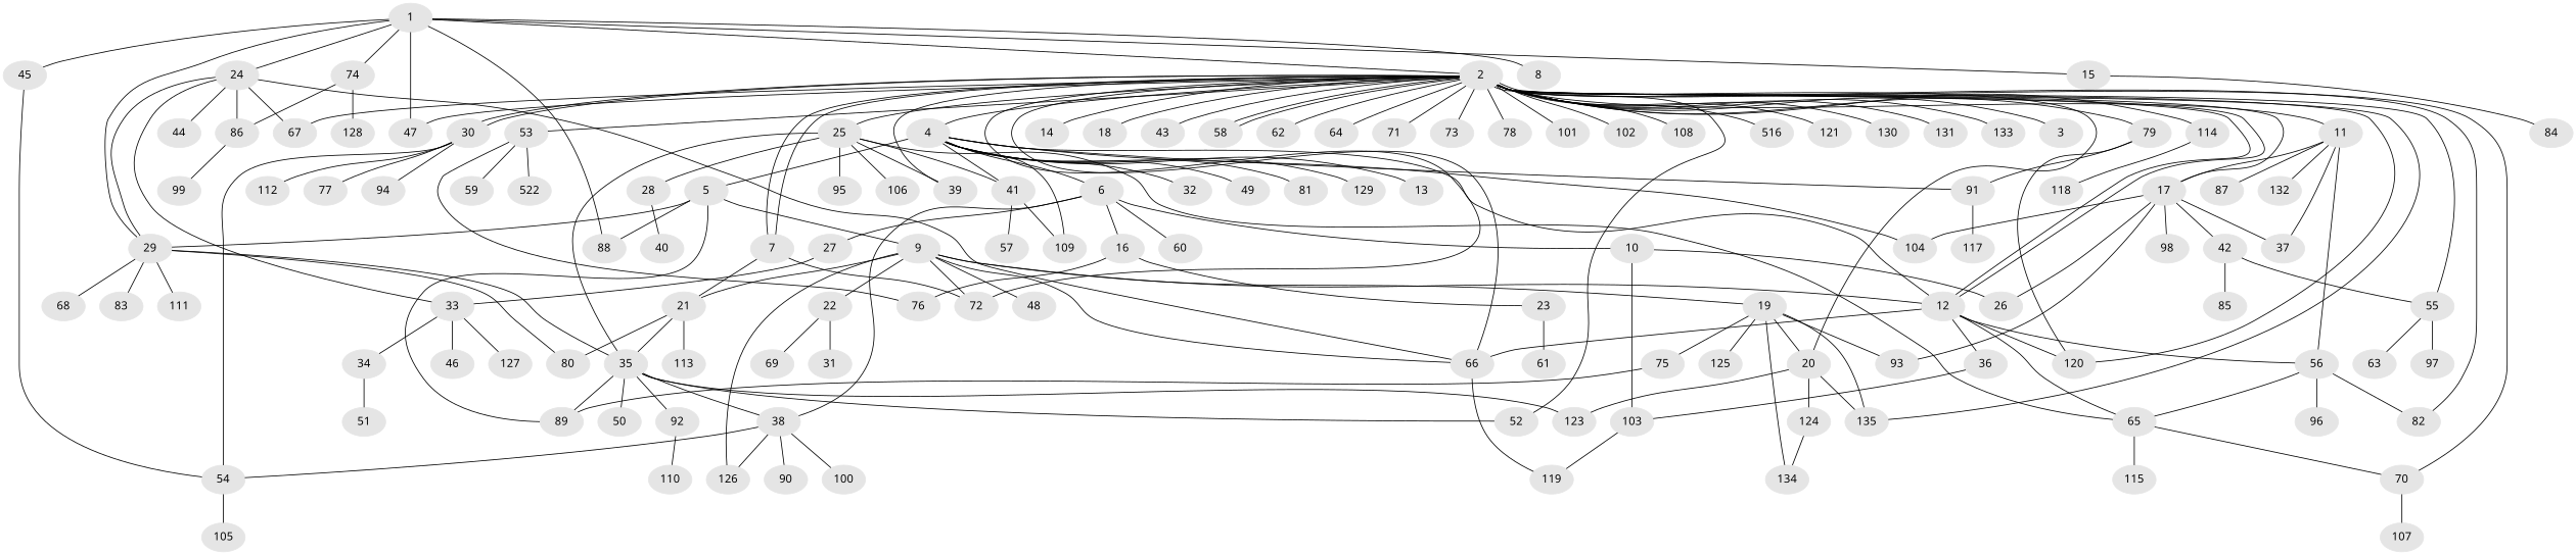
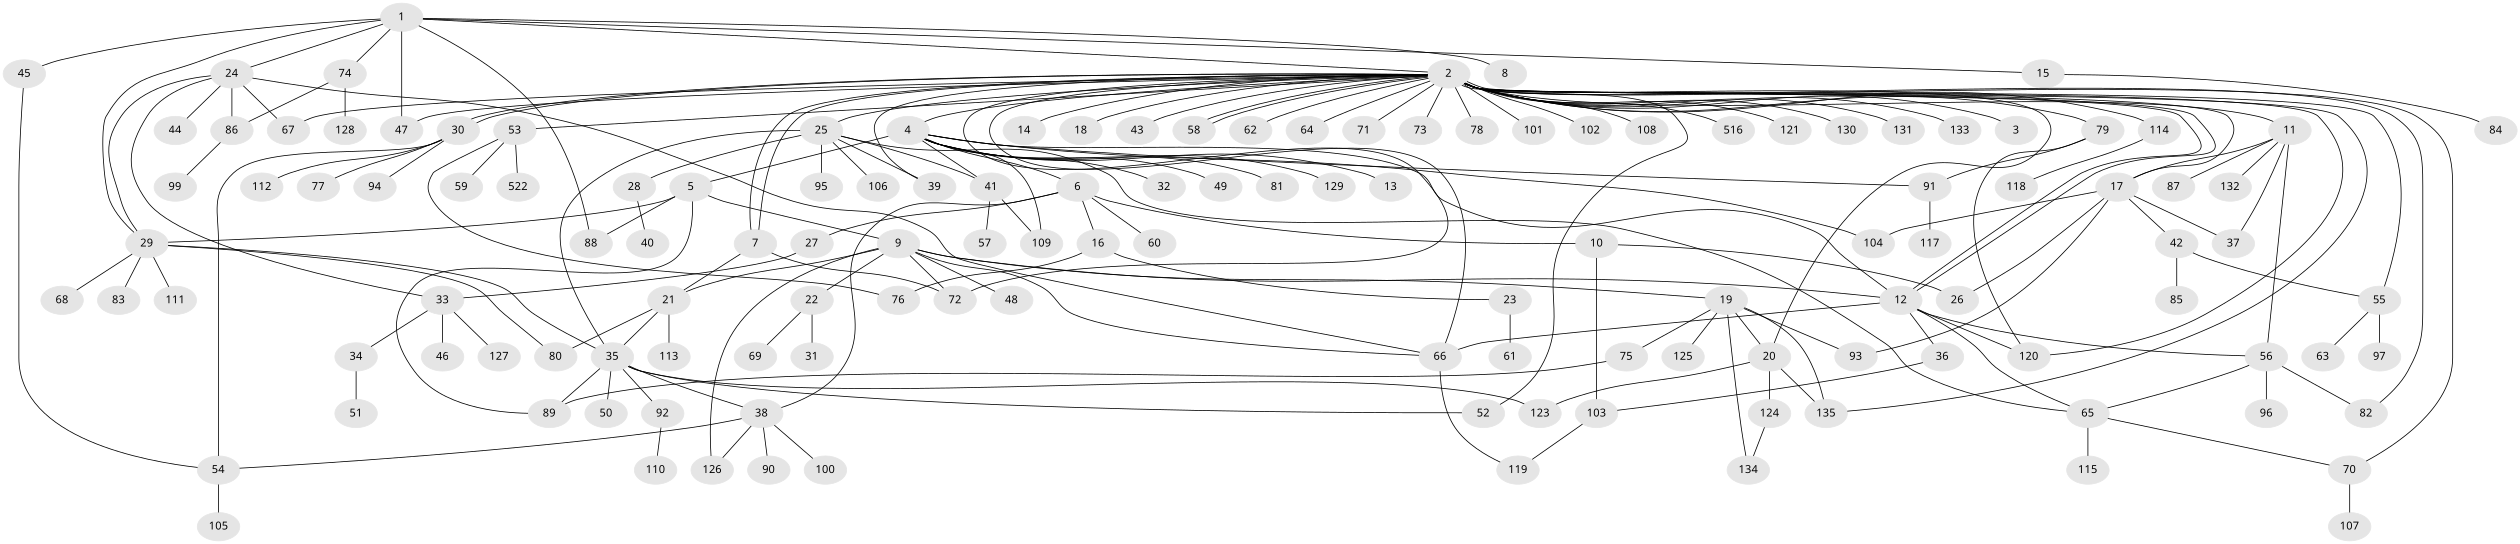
  graph {
    fontname="Noto Sans"
    node [color=gray90 fontname="Noto Sans" style=filled]
    edge [fontname="Noto Sans"]
    1
    2
    8
    15
    24
    29
    45
    47
    74
    88
    3
    4
    7
    11
    12
    14
    17
    18
    20
    25
    30
    39
    43
    52
    53
    55
    58
    62
    64
    66
    67
    70
    71
    72
    73
    78
    79
    82
    101
    102
    108
    114
    n43 [label=516]
    120
    121
    130
    131
    133
    135
    84
    33
    44
    86
    35
    80
    68
    83
    111
    54
    128
    5
    6
    13
    32
    41
    49
    81
    91
    104
    109
    129
    21
    37
    56
    87
    132
    36
    65
    26
    42
    93
-   98
    123
    124
    28
    95
    106
    77
    94
    112
    76
    59
    n93 [label=522]
    63
    97
    119
    107
    118
    9
    89
    10
    16
    27
    38
    60
    57
    117
    19
    22
    48
    126
    103
    23
    90
    100
    113
    75
    125
    134
    31
    69
    96
    115
    61
    85
    50
    92
    34
    46
    127
    99
    40
    105
    51
    110
    1 -- 2
    1 -- 8
    1 -- 15
    1 -- 24
    1 -- 29
    1 -- 45
    1 -- 47
    1 -- 74
    1 -- 88
    2 -- 47
    2 -- 3
    2 -- 4
    2 -- 7
    2 -- 7
    2 -- 11
    2 -- 12
    2 -- 12
    2 -- 14
    2 -- 17
    2 -- 18
    2 -- 20
    2 -- 25
    2 -- 30
    2 -- 30
    2 -- 39
    2 -- 43
    2 -- 52
    2 -- 53
    2 -- 55
    2 -- 58
    2 -- 58
    2 -- 62
    2 -- 64
    2 -- 66
    2 -- 67
    2 -- 70
    2 -- 71
    2 -- 72
    2 -- 73
    2 -- 78
    2 -- 79
    2 -- 82
    2 -- 101
    2 -- 102
    2 -- 108
    2 -- 114
    2 -- n43
    2 -- 120
    2 -- 121
    2 -- 130
    2 -- 131
    2 -- 133
    2 -- 135
    15 -- 84
    24 -- 29
    24 -- 66
    24 -- 67
    24 -- 33
    24 -- 44
    24 -- 86
    29 -- 35
    29 -- 80
    29 -- 68
    29 -- 83
    29 -- 111
    45 -- 54
    74 -- 86
    74 -- 128
    4 -- 12
    4 -- 5
    4 -- 6
    4 -- 13
    4 -- 32
    4 -- 41
    4 -- 49
    4 -- 81
    4 -- 91
    4 -- 104
    4 -- 109
    4 -- 129
    7 -- 72
    7 -- 21
    11 -- 17
    11 -- 37
    11 -- 56
    11 -- 87
    11 -- 132
    12 -- 66
    12 -- 120
    12 -- 56
    12 -- 36
    12 -- 65
    17 -- 104
    17 -- 37
    17 -- 26
    17 -- 42
    17 -- 93
-   17 -- 98
    20 -- 135
    20 -- 123
    20 -- 124
    25 -- 39
    25 -- 35
    25 -- 41
    25 -- 65
    25 -- 28
    25 -- 95
    25 -- 106
    30 -- 54
    30 -- 77
    30 -- 94
    30 -- 112
    53 -- 76
    53 -- 59
    53 -- n93
    55 -- 63
    55 -- 97
    66 -- 119
    70 -- 107
    79 -- 120
    79 -- 91
    114 -- 118
    33 -- 34
    33 -- 46
    33 -- 127
    86 -- 99
    35 -- 52
    35 -- 123
    35 -- 89
    35 -- 38
    35 -- 50
    35 -- 92
    54 -- 105
    5 -- 29
    5 -- 88
    5 -- 9
    5 -- 89
    6 -- 10
    6 -- 16
    6 -- 27
    6 -- 38
    6 -- 60
    41 -- 109
    41 -- 57
    91 -- 117
    21 -- 35
    21 -- 80
    21 -- 113
    56 -- 82
    56 -- 65
    56 -- 96
    36 -- 103
    65 -- 70
    65 -- 115
    42 -- 55
    42 -- 85
    124 -- 134
    28 -- 40
    9 -- 12
    9 -- 66
    9 -- 72
    9 -- 21
    9 -- 19
    9 -- 22
    9 -- 48
    9 -- 126
    10 -- 26
    10 -- 103
    16 -- 76
    16 -- 23
    27 -- 33
    38 -- 54
    38 -- 126
    38 -- 90
    38 -- 100
    19 -- 20
    19 -- 135
    19 -- 93
    19 -- 75
    19 -- 125
    19 -- 134
    22 -- 31
    22 -- 69
    103 -- 119
    23 -- 61
    75 -- 89
    92 -- 110
    34 -- 51
  }
